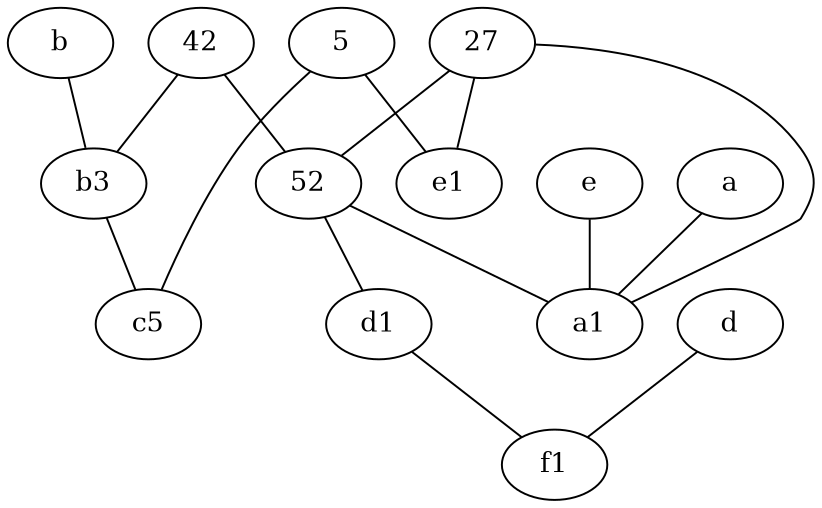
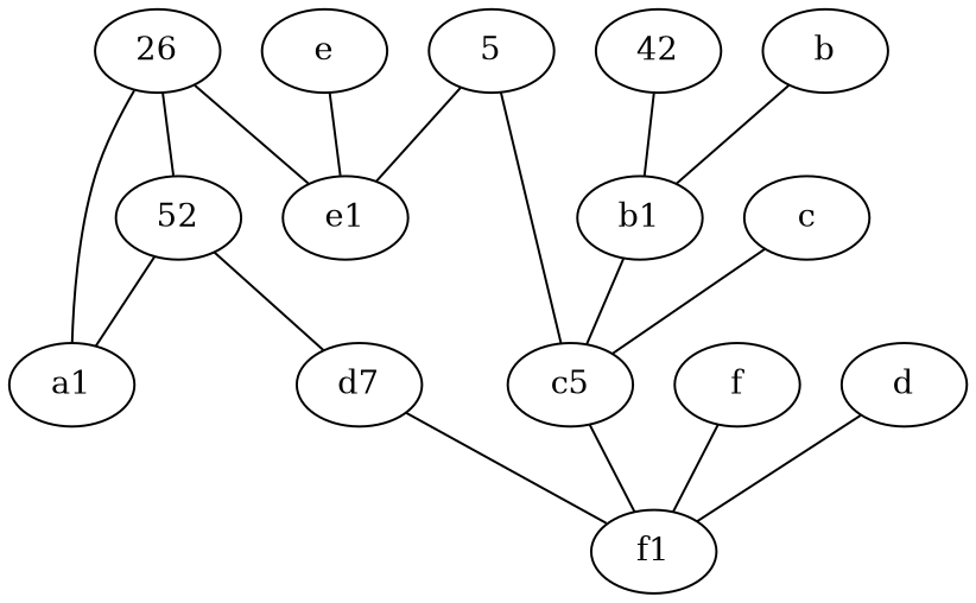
  graph {
    node [labelfontsize=50]
    n1 [label=c5]
    f1
-   b1 [label=b3]
+   b1
    42
    52
    a1
-   d1
+   d1 [label=d7]
    5
    e1
-   27
+   c
+   27 [label=26]
    b
    e
-   a
+   f
    d
+   n1 -- f1
    b1 -- n1
    42 -- b1
-   42 -- 52
    52 -- a1
    52 -- d1
    d1 -- f1
    5 -- n1
    5 -- e1
+   c -- n1
    27 -- 52
    27 -- a1
    27 -- e1
    b -- b1
-   e -- a1
-   a -- a1
+   e -- e1
+   f -- f1
    d -- f1
  }
